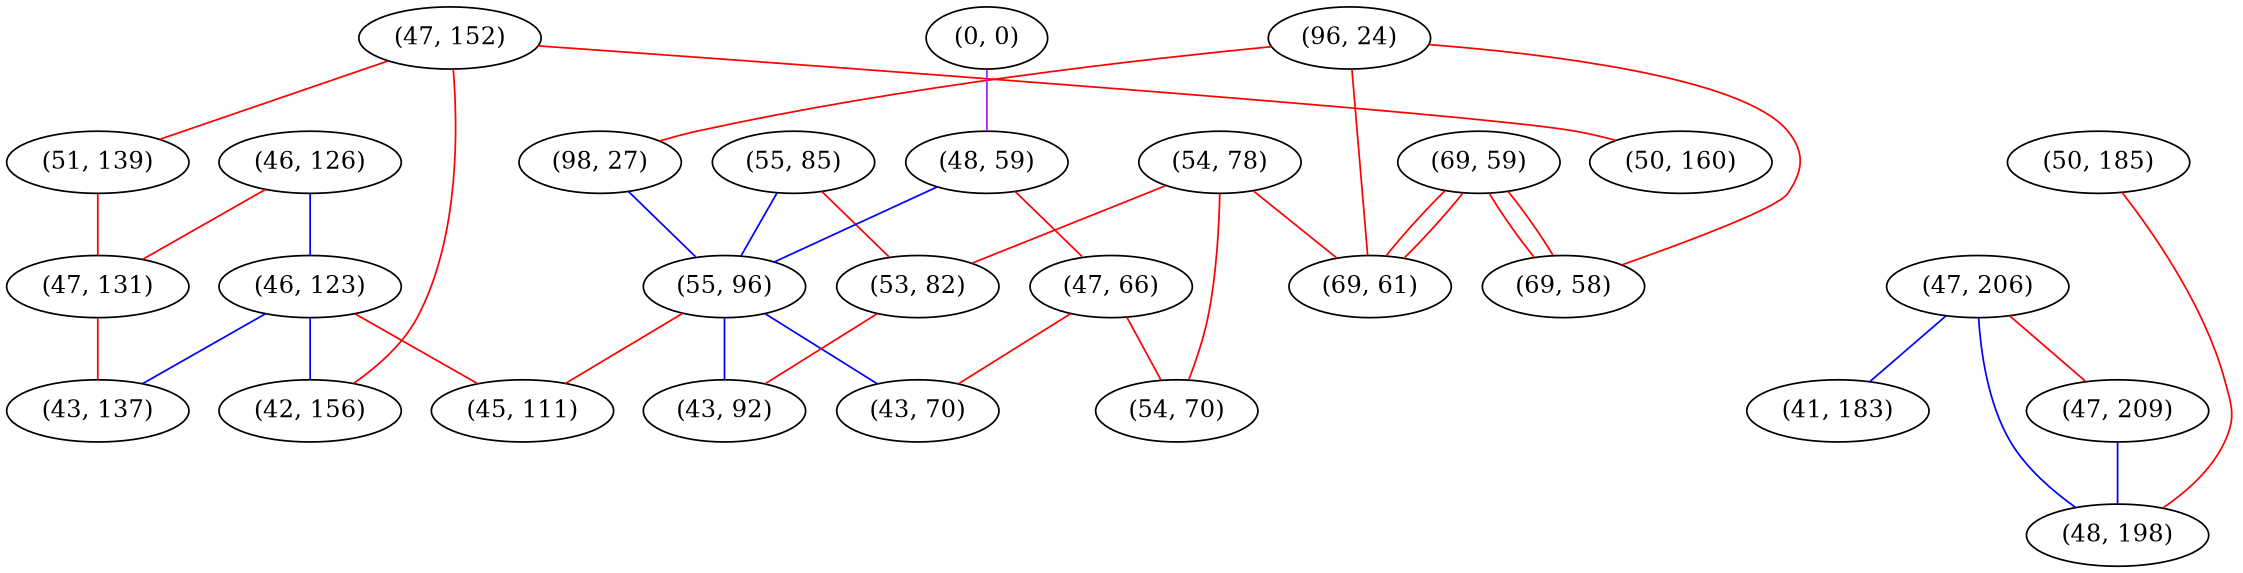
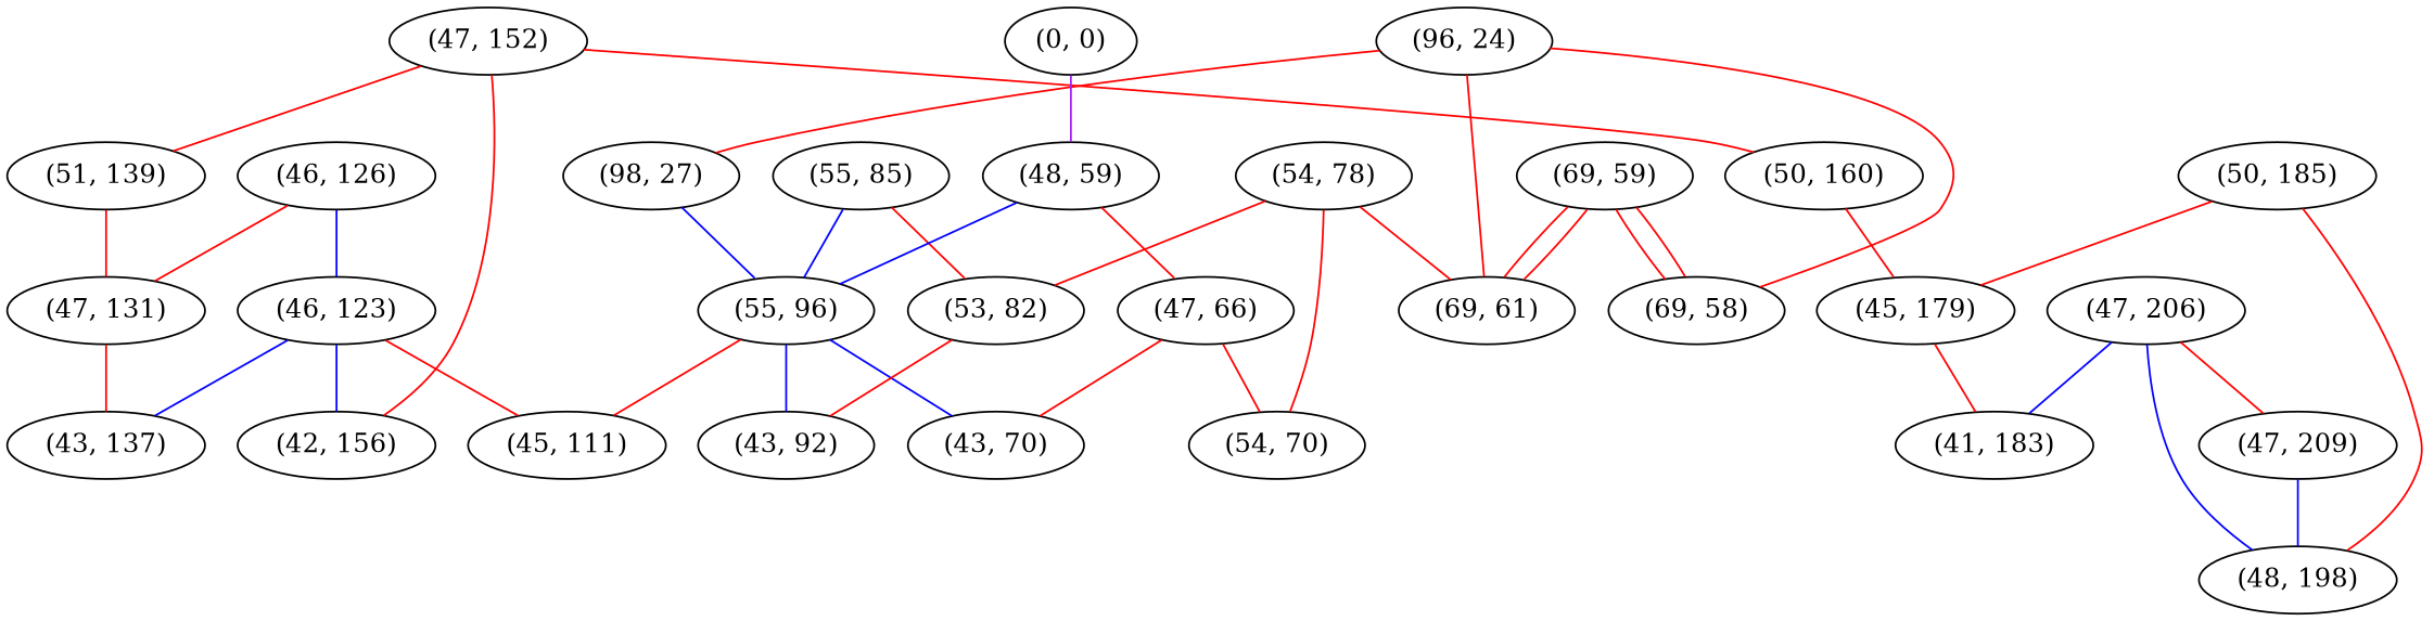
  graph {
    edge [color=red weight=1]
    "(47, 152)"
    "(51, 139)"
    "(50, 160)"
    "(42, 156)"
    "(47, 131)"
+   "(45, 179)"
    "(46, 126)"
    "(46, 123)"
    "(45, 111)"
    "(43, 137)"
    n11 [label="(98, 27)"]
    "(96, 24)"
    "(69, 58)"
    "(69, 61)"
    "(55, 96)"
    "(54, 78)"
    "(53, 82)"
    "(54, 70)"
    "(43, 92)"
    "(55, 85)"
    "(43, 70)"
    "(69, 59)"
    "(50, 185)"
    "(48, 198)"
    "(41, 183)"
    "(0, 0)"
    "(48, 59)"
    "(47, 66)"
    "(47, 206)"
    "(47, 209)"
    "(47, 152)" -- "(51, 139)"
    "(47, 152)" -- "(50, 160)"
    "(47, 152)" -- "(42, 156)"
    "(51, 139)" -- "(47, 131)"
+   "(50, 160)" -- "(45, 179)"
    "(47, 131)" -- "(43, 137)"
+   "(45, 179)" -- "(41, 183)"
    "(46, 126)" -- "(47, 131)"
    "(46, 126)" -- "(46, 123)" [color=blue weight=3]
    "(46, 123)" -- "(42, 156)" [color=blue weight=3]
    "(46, 123)" -- "(45, 111)"
    "(46, 123)" -- "(43, 137)" [color=blue weight=3]
    n11 -- "(55, 96)" [color=blue weight=3]
    "(96, 24)" -- n11
    "(96, 24)" -- "(69, 58)"
    "(96, 24)" -- "(69, 61)"
    "(55, 96)" -- "(45, 111)"
    "(55, 96)" -- "(43, 92)" [color=blue weight=3]
    "(55, 96)" -- "(43, 70)" [color=blue weight=3]
    "(54, 78)" -- "(69, 61)"
    "(54, 78)" -- "(53, 82)"
    "(54, 78)" -- "(54, 70)"
    "(53, 82)" -- "(43, 92)"
    "(55, 85)" -- "(55, 96)" [color=blue weight=3]
    "(55, 85)" -- "(53, 82)"
    "(69, 59)" -- "(69, 58)"
    "(69, 59)" -- "(69, 58)"
    "(69, 59)" -- "(69, 61)"
    "(69, 59)" -- "(69, 61)"
+   "(50, 185)" -- "(45, 179)"
    "(50, 185)" -- "(48, 198)"
    "(0, 0)" -- "(48, 59)" [color=purple weight=4]
    "(48, 59)" -- "(55, 96)" [color=blue weight=3]
    "(48, 59)" -- "(47, 66)"
    "(47, 66)" -- "(54, 70)"
    "(47, 66)" -- "(43, 70)"
    "(47, 206)" -- "(48, 198)" [color=blue weight=3]
    "(47, 206)" -- "(41, 183)" [color=blue weight=3]
    "(47, 206)" -- "(47, 209)"
    "(47, 209)" -- "(48, 198)" [color=blue weight=3]
  }
